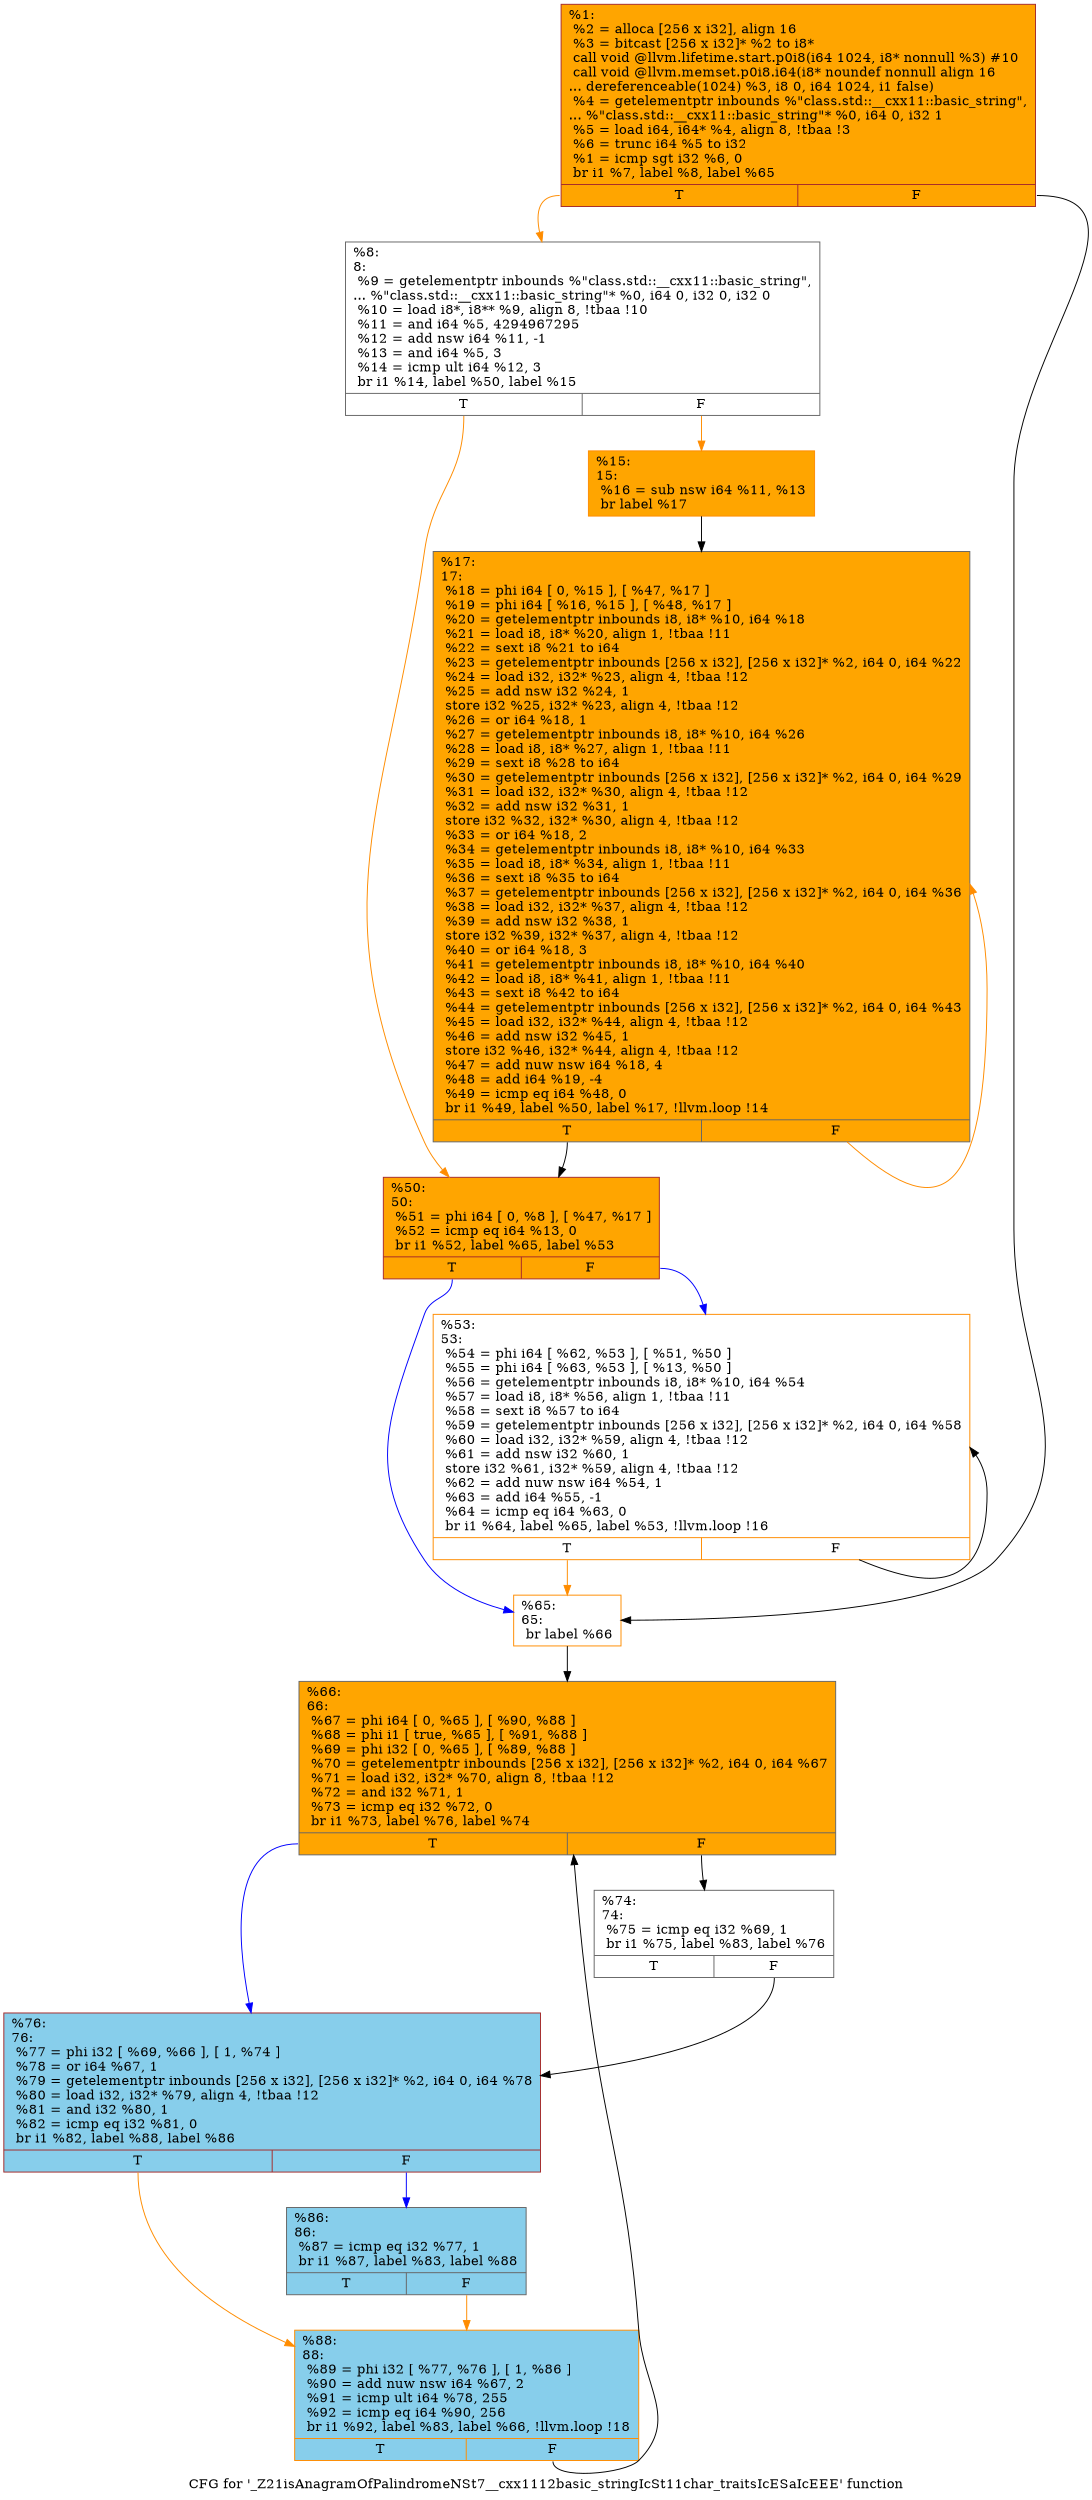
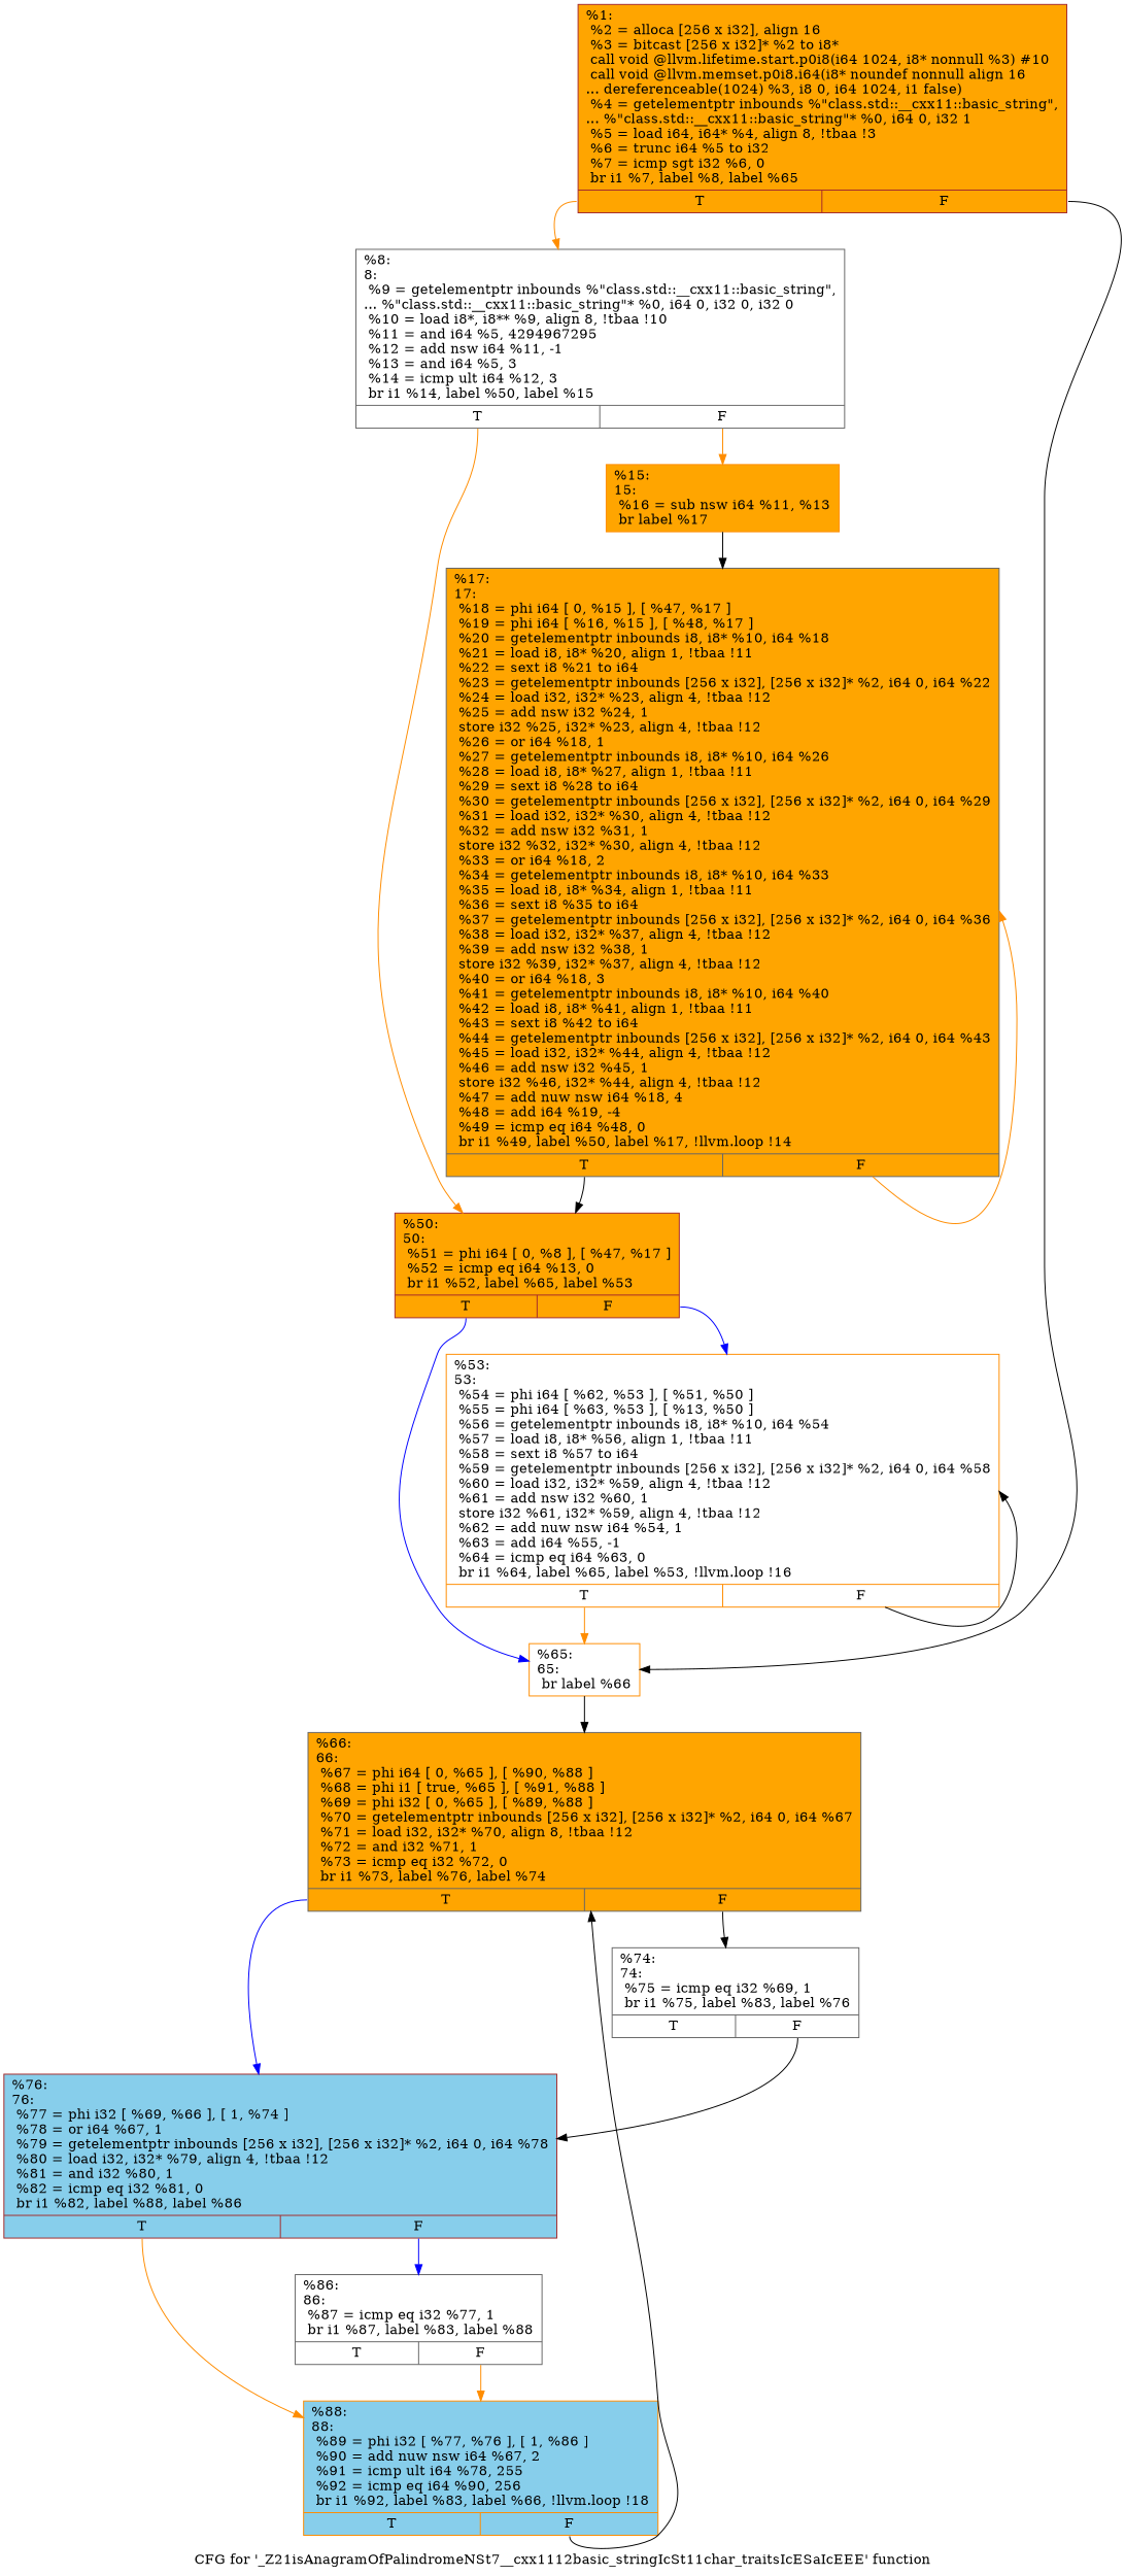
  digraph {
    label="CFG for '_Z21isAnagramOfPalindromeNSt7__cxx1112basic_stringIcSt11char_traitsIcESaIcEEE' function"
    node [color=gray40 fillcolor=orange shape=record style=filled]
    edge [color=black tailport=s1]
-   n1 [color=brown label="{%1:\l  %2 = alloca [256 x i32], align 16\l  %3 = bitcast [256 x i32]* %2 to i8*\l  call void @llvm.lifetime.start.p0i8(i64 1024, i8* nonnull %3) #10\l  call void @llvm.memset.p0i8.i64(i8* noundef nonnull align 16\l... dereferenceable(1024) %3, i8 0, i64 1024, i1 false)\l  %4 = getelementptr inbounds %\"class.std::__cxx11::basic_string\",\l... %\"class.std::__cxx11::basic_string\"* %0, i64 0, i32 1\l  %5 = load i64, i64* %4, align 8, !tbaa !3\l  %6 = trunc i64 %5 to i32\l  %1 = icmp sgt i32 %6, 0\l  br i1 %7, label %8, label %65\l|{<s0>T|<s1>F}}"]
+   n1 [color=brown label="{%1:\l  %2 = alloca [256 x i32], align 16\l  %3 = bitcast [256 x i32]* %2 to i8*\l  call void @llvm.lifetime.start.p0i8(i64 1024, i8* nonnull %3) #10\l  call void @llvm.memset.p0i8.i64(i8* noundef nonnull align 16\l... dereferenceable(1024) %3, i8 0, i64 1024, i1 false)\l  %4 = getelementptr inbounds %\"class.std::__cxx11::basic_string\",\l... %\"class.std::__cxx11::basic_string\"* %0, i64 0, i32 1\l  %5 = load i64, i64* %4, align 8, !tbaa !3\l  %6 = trunc i64 %5 to i32\l  %7 = icmp sgt i32 %6, 0\l  br i1 %7, label %8, label %65\l|{<s0>T|<s1>F}}"]
    n2 [fillcolor=white label="{%8:\l8:                                                \l  %9 = getelementptr inbounds %\"class.std::__cxx11::basic_string\",\l... %\"class.std::__cxx11::basic_string\"* %0, i64 0, i32 0, i32 0\l  %10 = load i8*, i8** %9, align 8, !tbaa !10\l  %11 = and i64 %5, 4294967295\l  %12 = add nsw i64 %11, -1\l  %13 = and i64 %5, 3\l  %14 = icmp ult i64 %12, 3\l  br i1 %14, label %50, label %15\l|{<s0>T|<s1>F}}"]
    n3 [color=darkorange fillcolor=white label="{%65:\l65:                                               \l  br label %66\l}"]
    n4 [color=brown label="{%50:\l50:                                               \l  %51 = phi i64 [ 0, %8 ], [ %47, %17 ]\l  %52 = icmp eq i64 %13, 0\l  br i1 %52, label %65, label %53\l|{<s0>T|<s1>F}}"]
    n5 [color=darkorange label="{%15:\l15:                                               \l  %16 = sub nsw i64 %11, %13\l  br label %17\l}"]
    n6 [label="{%66:\l66:                                               \l  %67 = phi i64 [ 0, %65 ], [ %90, %88 ]\l  %68 = phi i1 [ true, %65 ], [ %91, %88 ]\l  %69 = phi i32 [ 0, %65 ], [ %89, %88 ]\l  %70 = getelementptr inbounds [256 x i32], [256 x i32]* %2, i64 0, i64 %67\l  %71 = load i32, i32* %70, align 8, !tbaa !12\l  %72 = and i32 %71, 1\l  %73 = icmp eq i32 %72, 0\l  br i1 %73, label %76, label %74\l|{<s0>T|<s1>F}}"]
    n7 [color=darkorange fillcolor=white label="{%53:\l53:                                               \l  %54 = phi i64 [ %62, %53 ], [ %51, %50 ]\l  %55 = phi i64 [ %63, %53 ], [ %13, %50 ]\l  %56 = getelementptr inbounds i8, i8* %10, i64 %54\l  %57 = load i8, i8* %56, align 1, !tbaa !11\l  %58 = sext i8 %57 to i64\l  %59 = getelementptr inbounds [256 x i32], [256 x i32]* %2, i64 0, i64 %58\l  %60 = load i32, i32* %59, align 4, !tbaa !12\l  %61 = add nsw i32 %60, 1\l  store i32 %61, i32* %59, align 4, !tbaa !12\l  %62 = add nuw nsw i64 %54, 1\l  %63 = add i64 %55, -1\l  %64 = icmp eq i64 %63, 0\l  br i1 %64, label %65, label %53, !llvm.loop !16\l|{<s0>T|<s1>F}}"]
    n8 [label="{%17:\l17:                                               \l  %18 = phi i64 [ 0, %15 ], [ %47, %17 ]\l  %19 = phi i64 [ %16, %15 ], [ %48, %17 ]\l  %20 = getelementptr inbounds i8, i8* %10, i64 %18\l  %21 = load i8, i8* %20, align 1, !tbaa !11\l  %22 = sext i8 %21 to i64\l  %23 = getelementptr inbounds [256 x i32], [256 x i32]* %2, i64 0, i64 %22\l  %24 = load i32, i32* %23, align 4, !tbaa !12\l  %25 = add nsw i32 %24, 1\l  store i32 %25, i32* %23, align 4, !tbaa !12\l  %26 = or i64 %18, 1\l  %27 = getelementptr inbounds i8, i8* %10, i64 %26\l  %28 = load i8, i8* %27, align 1, !tbaa !11\l  %29 = sext i8 %28 to i64\l  %30 = getelementptr inbounds [256 x i32], [256 x i32]* %2, i64 0, i64 %29\l  %31 = load i32, i32* %30, align 4, !tbaa !12\l  %32 = add nsw i32 %31, 1\l  store i32 %32, i32* %30, align 4, !tbaa !12\l  %33 = or i64 %18, 2\l  %34 = getelementptr inbounds i8, i8* %10, i64 %33\l  %35 = load i8, i8* %34, align 1, !tbaa !11\l  %36 = sext i8 %35 to i64\l  %37 = getelementptr inbounds [256 x i32], [256 x i32]* %2, i64 0, i64 %36\l  %38 = load i32, i32* %37, align 4, !tbaa !12\l  %39 = add nsw i32 %38, 1\l  store i32 %39, i32* %37, align 4, !tbaa !12\l  %40 = or i64 %18, 3\l  %41 = getelementptr inbounds i8, i8* %10, i64 %40\l  %42 = load i8, i8* %41, align 1, !tbaa !11\l  %43 = sext i8 %42 to i64\l  %44 = getelementptr inbounds [256 x i32], [256 x i32]* %2, i64 0, i64 %43\l  %45 = load i32, i32* %44, align 4, !tbaa !12\l  %46 = add nsw i32 %45, 1\l  store i32 %46, i32* %44, align 4, !tbaa !12\l  %47 = add nuw nsw i64 %18, 4\l  %48 = add i64 %19, -4\l  %49 = icmp eq i64 %48, 0\l  br i1 %49, label %50, label %17, !llvm.loop !14\l|{<s0>T|<s1>F}}"]
    n9 [color=brown fillcolor=skyblue label="{%76:\l76:                                               \l  %77 = phi i32 [ %69, %66 ], [ 1, %74 ]\l  %78 = or i64 %67, 1\l  %79 = getelementptr inbounds [256 x i32], [256 x i32]* %2, i64 0, i64 %78\l  %80 = load i32, i32* %79, align 4, !tbaa !12\l  %81 = and i32 %80, 1\l  %82 = icmp eq i32 %81, 0\l  br i1 %82, label %88, label %86\l|{<s0>T|<s1>F}}"]
    n10 [fillcolor=white label="{%74:\l74:                                               \l  %75 = icmp eq i32 %69, 1\l  br i1 %75, label %83, label %76\l|{<s0>T|<s1>F}}"]
    n11 [color=darkorange fillcolor=skyblue label="{%88:\l88:                                               \l  %89 = phi i32 [ %77, %76 ], [ 1, %86 ]\l  %90 = add nuw nsw i64 %67, 2\l  %91 = icmp ult i64 %78, 255\l  %92 = icmp eq i64 %90, 256\l  br i1 %92, label %83, label %66, !llvm.loop !18\l|{<s0>T|<s1>F}}"]
-   n12 [fillcolor=skyblue label="{%86:\l86:                                               \l  %87 = icmp eq i32 %77, 1\l  br i1 %87, label %83, label %88\l|{<s0>T|<s1>F}}"]
+   n12 [fillcolor=white label="{%86:\l86:                                               \l  %87 = icmp eq i32 %77, 1\l  br i1 %87, label %83, label %88\l|{<s0>T|<s1>F}}"]
    n1 -> n2 [color=darkorange tailport=s0]
    n1 -> n3
    n2 -> n4 [color=darkorange tailport=s0]
    n2 -> n5 [color=darkorange]
    n3 -> n6 [tailport=s0]
    n4 -> n3 [color=blue tailport=s0]
    n4 -> n7 [color=blue]
    n5 -> n8 [tailport=s0]
    n6 -> n9 [color=blue tailport=s0]
    n6 -> n10
    n7 -> n3 [color=darkorange tailport=s0]
    n7 -> n7
    n8 -> n4 [tailport=s0]
    n8 -> n8 [color=darkorange]
    n9 -> n11 [color=darkorange tailport=s0]
    n9 -> n12 [color=blue]
    n10 -> n9
    n11 -> n6
    n12 -> n11 [color=darkorange]
  }
